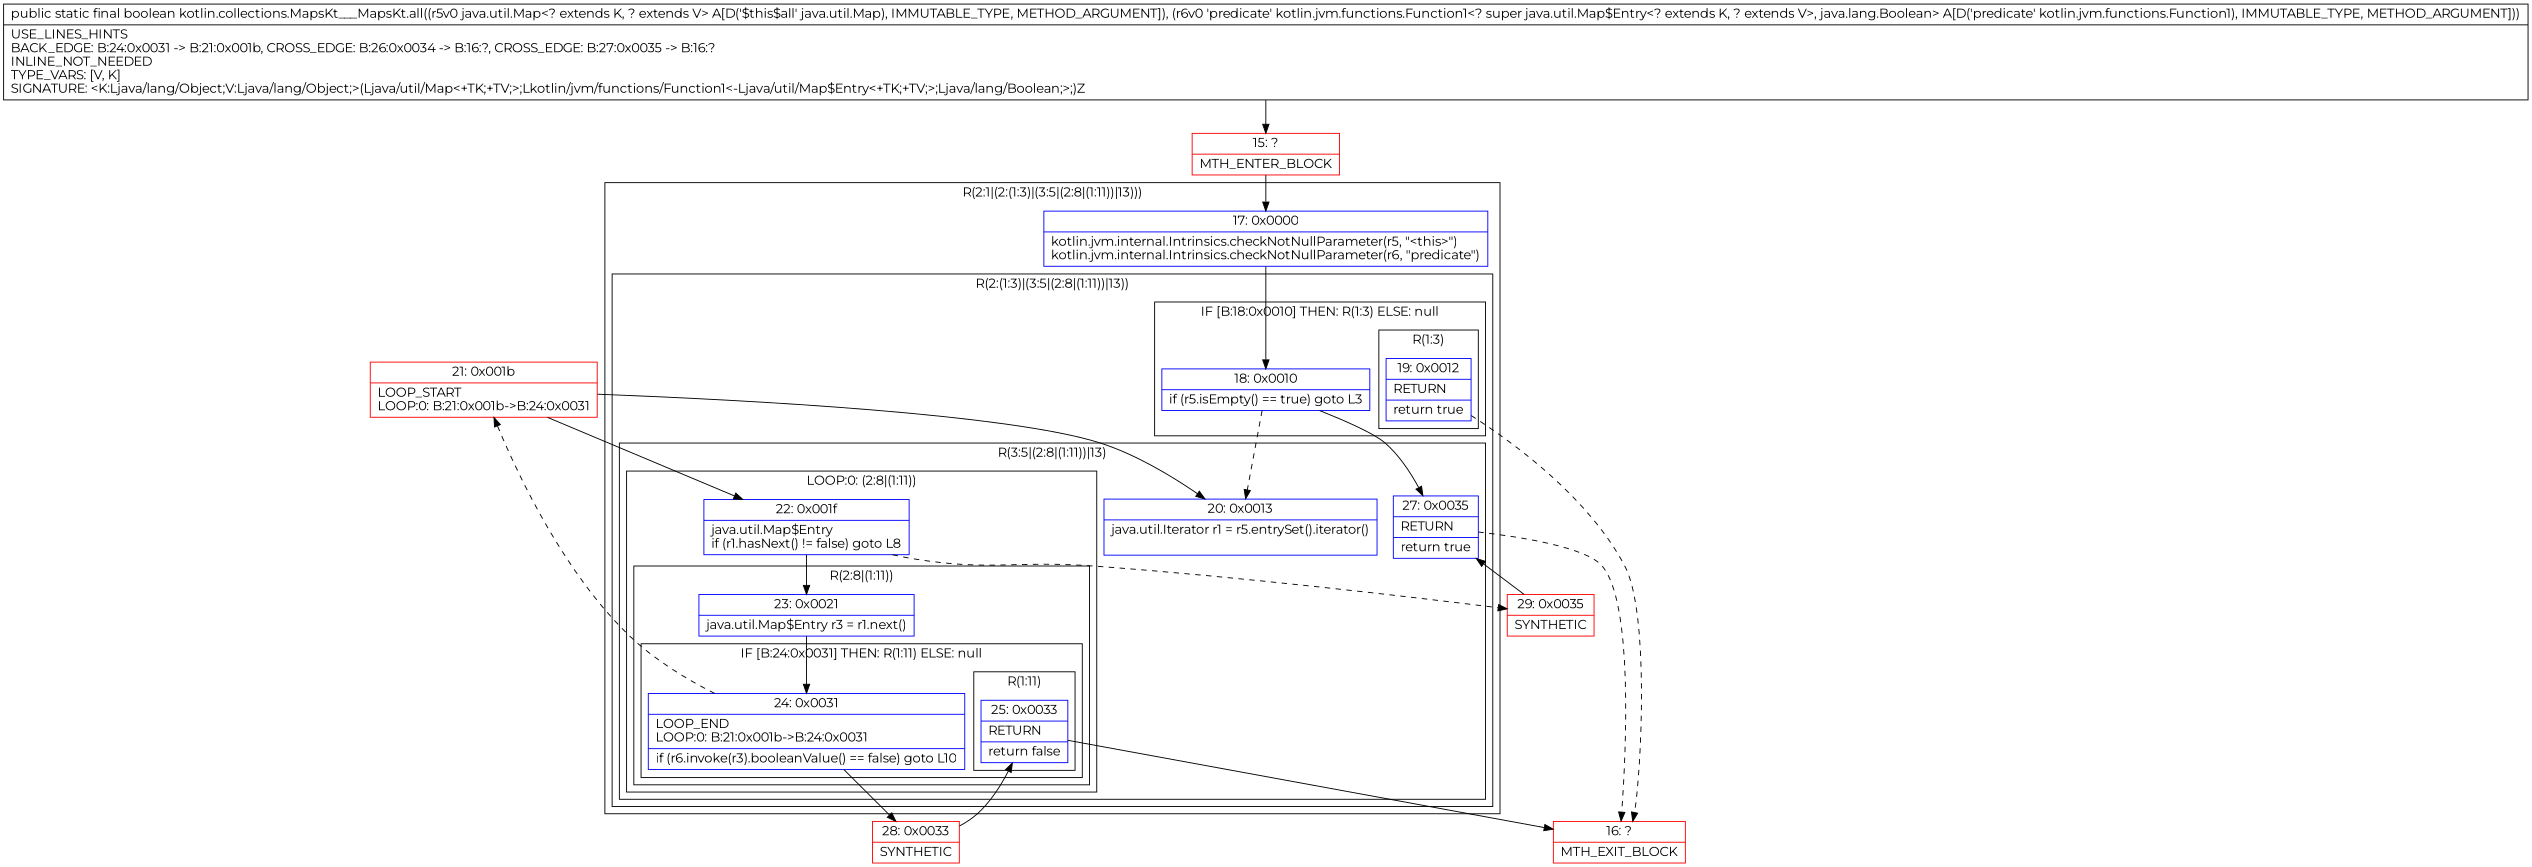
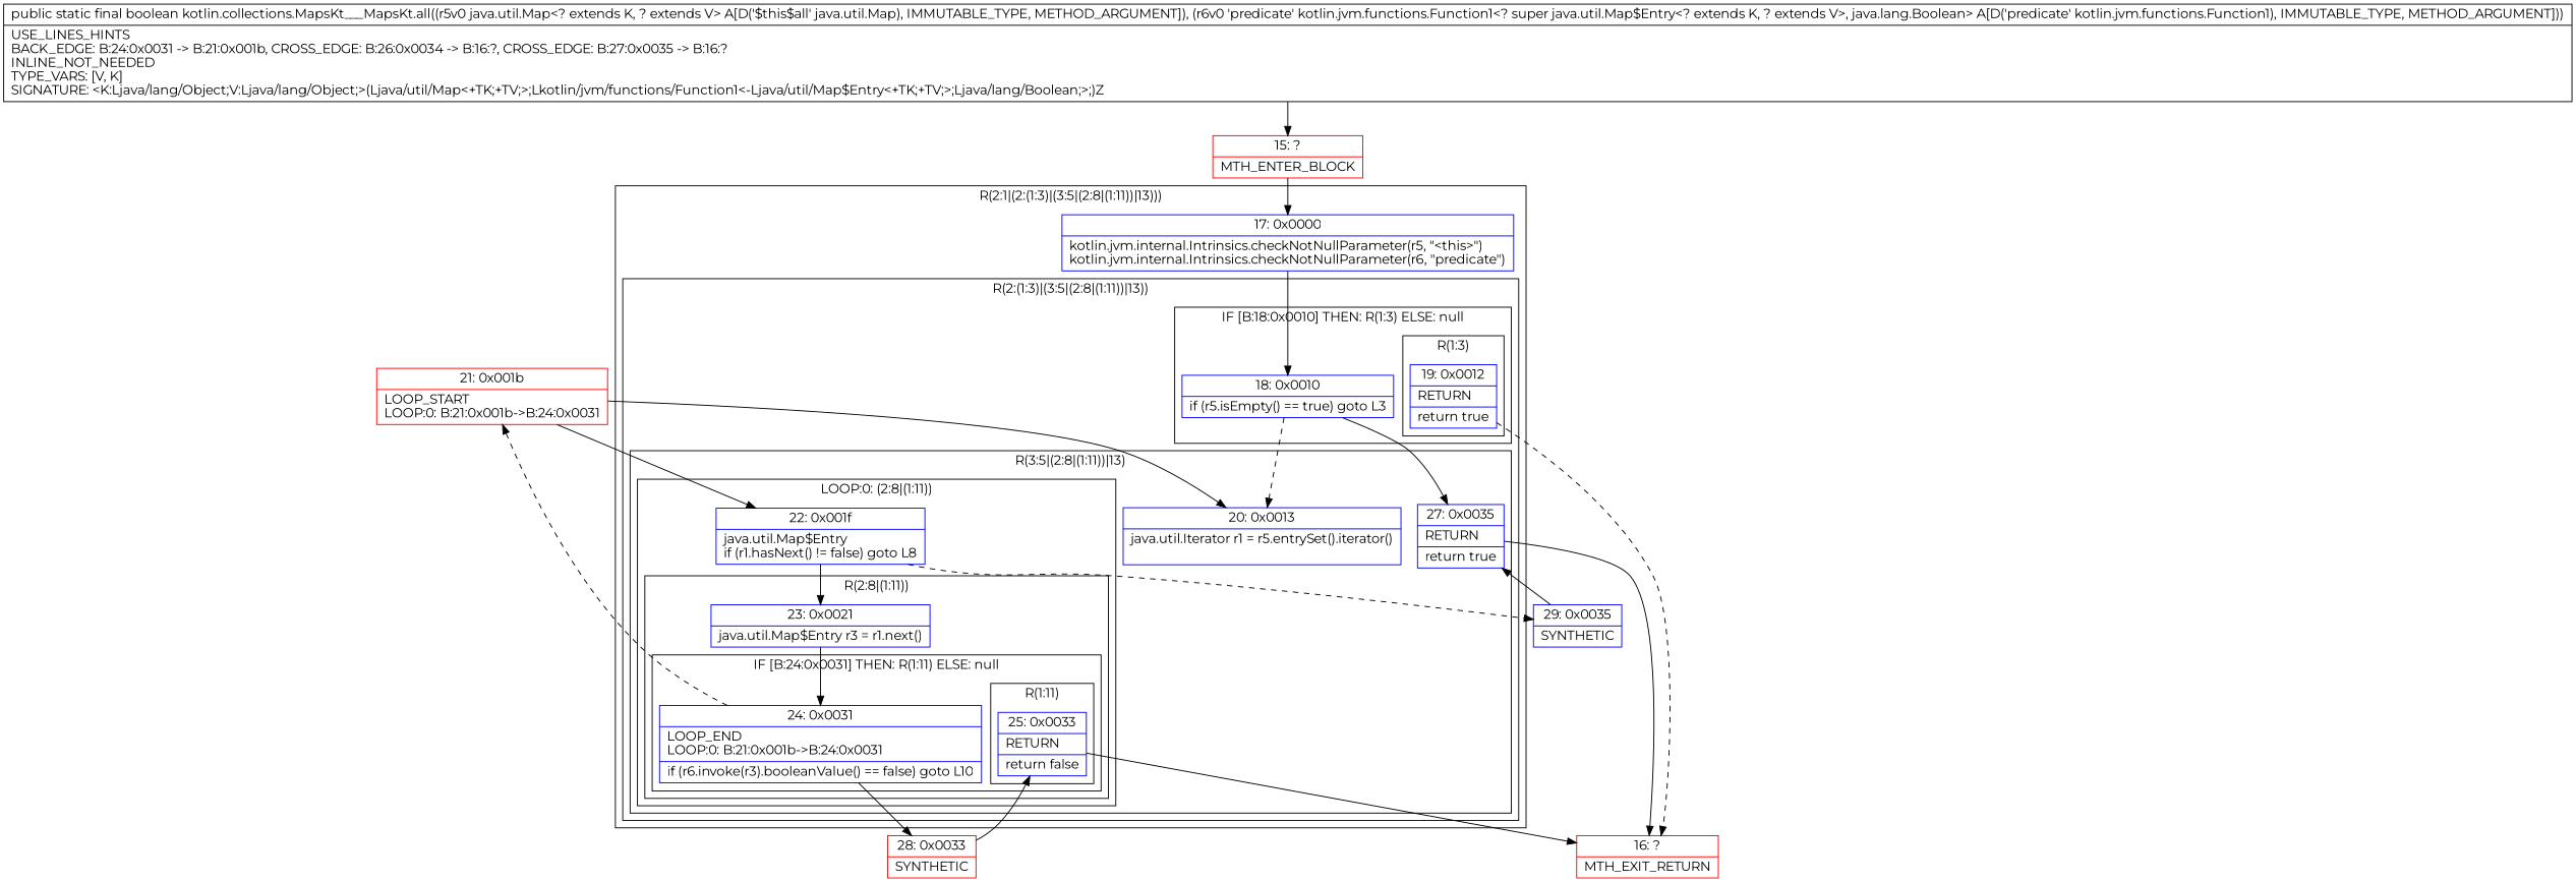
  digraph {
    fontname=Montserrat
    node [color=blue fontname=Montserrat shape=record]
    edge [fontname=Montserrat]
    n1 [label="{19\:\ 0x0012|RETURN\l|return true\l}"]
    n2 [label="{18\:\ 0x0010|if (r5.isEmpty() == true) goto L3\l}"]
    n3 [label="{25\:\ 0x0033|RETURN\l|return false\l}"]
    n4 [label="{24\:\ 0x0031|LOOP_END\lLOOP:0: B:21:0x001b\-\>B:24:0x0031\l|if (r6.invoke(r3).booleanValue() == false) goto L10\l}"]
    n5 [label="{23\:\ 0x0021|java.util.Map$Entry r3 = r1.next()\l}"]
    n6 [label="{22\:\ 0x001f|java.util.Map$Entry \lif (r1.hasNext() != false) goto L8\l}"]
    n7 [label="{20\:\ 0x0013|java.util.Iterator r1 = r5.entrySet().iterator()\l\l}"]
    n8 [label="{27\:\ 0x0035|RETURN\l|return true\l}"]
    n9 [label="{17\:\ 0x0000|kotlin.jvm.internal.Intrinsics.checkNotNullParameter(r5, \"\<this\>\")\lkotlin.jvm.internal.Intrinsics.checkNotNullParameter(r6, \"predicate\")\l}"]
-   n10 [color=red label="{16\:\ ?|MTH_EXIT_BLOCK\l}"]
+   n10 [color=red label="{16\:\ ?|MTH_EXIT_RETURN\l}"]
    n11 [color=red label="{21\:\ 0x001b|LOOP_START\lLOOP:0: B:21:0x001b\-\>B:24:0x0031\l}"]
    n12 [color=red label="{28\:\ 0x0033|SYNTHETIC\l}"]
-   n13 [color=red label="{29\:\ 0x0035|SYNTHETIC\l}"]
+   n13 [label="{29\:\ 0x0035|SYNTHETIC\l}"]
    n14 [color=red label="{15\:\ ?|MTH_ENTER_BLOCK\l}"]
    n15 [label="{public static final boolean kotlin.collections.MapsKt___MapsKt.all((r5v0 java.util.Map\<? extends K, ? extends V\> A[D('$this$all' java.util.Map), IMMUTABLE_TYPE, METHOD_ARGUMENT]), (r6v0 'predicate' kotlin.jvm.functions.Function1\<? super java.util.Map$Entry\<? extends K, ? extends V\>, java.lang.Boolean\> A[D('predicate' kotlin.jvm.functions.Function1), IMMUTABLE_TYPE, METHOD_ARGUMENT]))  | USE_LINES_HINTS\lBACK_EDGE: B:24:0x0031 \-\> B:21:0x001b, CROSS_EDGE: B:26:0x0034 \-\> B:16:?, CROSS_EDGE: B:27:0x0035 \-\> B:16:?\lINLINE_NOT_NEEDED\lTYPE_VARS: [V, K]\lSIGNATURE: \<K:Ljava\/lang\/Object;V:Ljava\/lang\/Object;\>(Ljava\/util\/Map\<+TK;+TV;\>;Lkotlin\/jvm\/functions\/Function1\<\-Ljava\/util\/Map$Entry\<+TK;+TV;\>;Ljava\/lang\/Boolean;\>;)Z\l}" color=""]
    subgraph cluster_1 {
      label="R(2:1|(2:(1:3)|(3:5|(2:8|(1:11))|13)))"
      n9
      subgraph cluster_2 {
        label="R(2:(1:3)|(3:5|(2:8|(1:11))|13))"
        subgraph cluster_3 {
          label="IF [B:18:0x0010] THEN: R(1:3) ELSE: null"
          n2
          subgraph cluster_4 {
            label="R(1:3)"
            n1
          }
        }
        subgraph cluster_5 {
          label="R(3:5|(2:8|(1:11))|13)"
          n7
          n8
          subgraph cluster_6 {
            label="LOOP:0: (2:8|(1:11))"
            n6
            subgraph cluster_7 {
              label="R(2:8|(1:11))"
              n5
              subgraph cluster_8 {
                label="IF [B:24:0x0031] THEN: R(1:11) ELSE: null"
                n4
                subgraph cluster_9 {
                  label="R(1:11)"
                  n3
                }
              }
            }
          }
        }
      }
    }
    n1 -> n10 [style=dashed]
    n2 -> n7 [style=dashed]
    n2 -> n8
    n3 -> n10
    n4 -> n11 [style=dashed]
    n4 -> n12
    n5 -> n4
    n6 -> n5
    n6 -> n13 [style=dashed]
-   n8 -> n10 [style=dashed]
+   n8 -> n10
    n9 -> n2
    n11 -> n6
    n11 -> n7
    n12 -> n3
    n13 -> n8
    n14 -> n9
    n15 -> n14
  }
